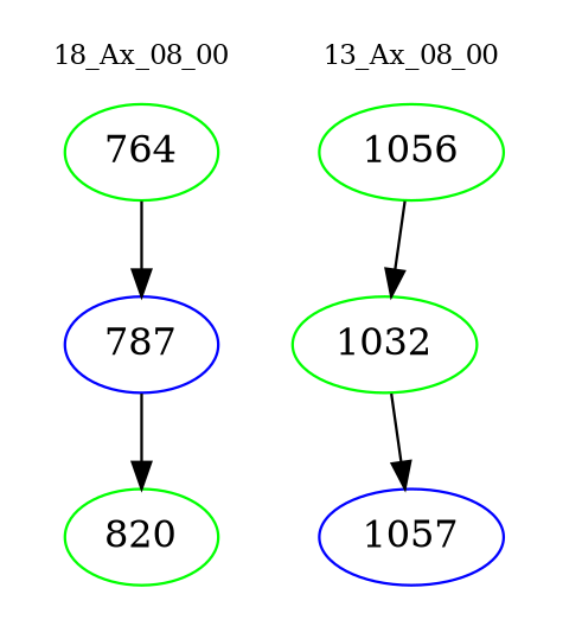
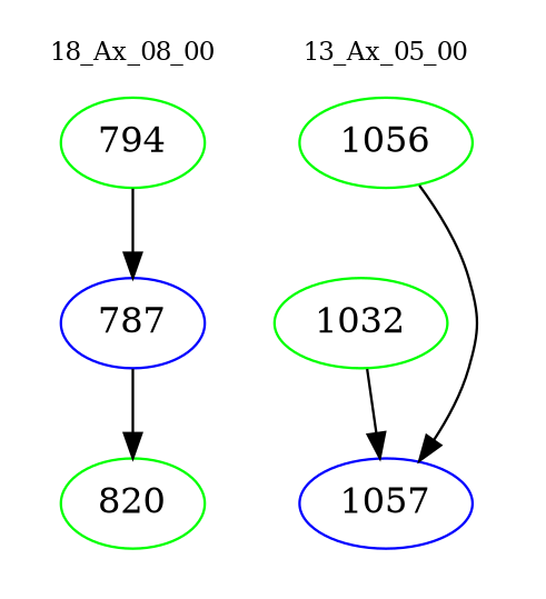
  digraph {
    node [color=green]
    edge [color=black]
-   n1 [label=764]
+   n1 [label=794]
    n2 [color=blue label=787]
    n3 [label=820]
    n4 [label=1056]
    n5 [label=1032]
    n6 [color=blue label=1057]
    subgraph cluster_1 {
      color=white
      fontsize=10
      label="18_Ax_08_00"
      n1
      n2
      n3
    }
    subgraph cluster_2 {
      color=white
      fontsize=10
-     label="13_Ax_08_00"
+     label="13_Ax_05_00"
      n4
      n5
      n6
    }
    n1 -> n2
    n2 -> n3
-   n4 -> n5
+   n4 -> n6
    n5 -> n6
  }
